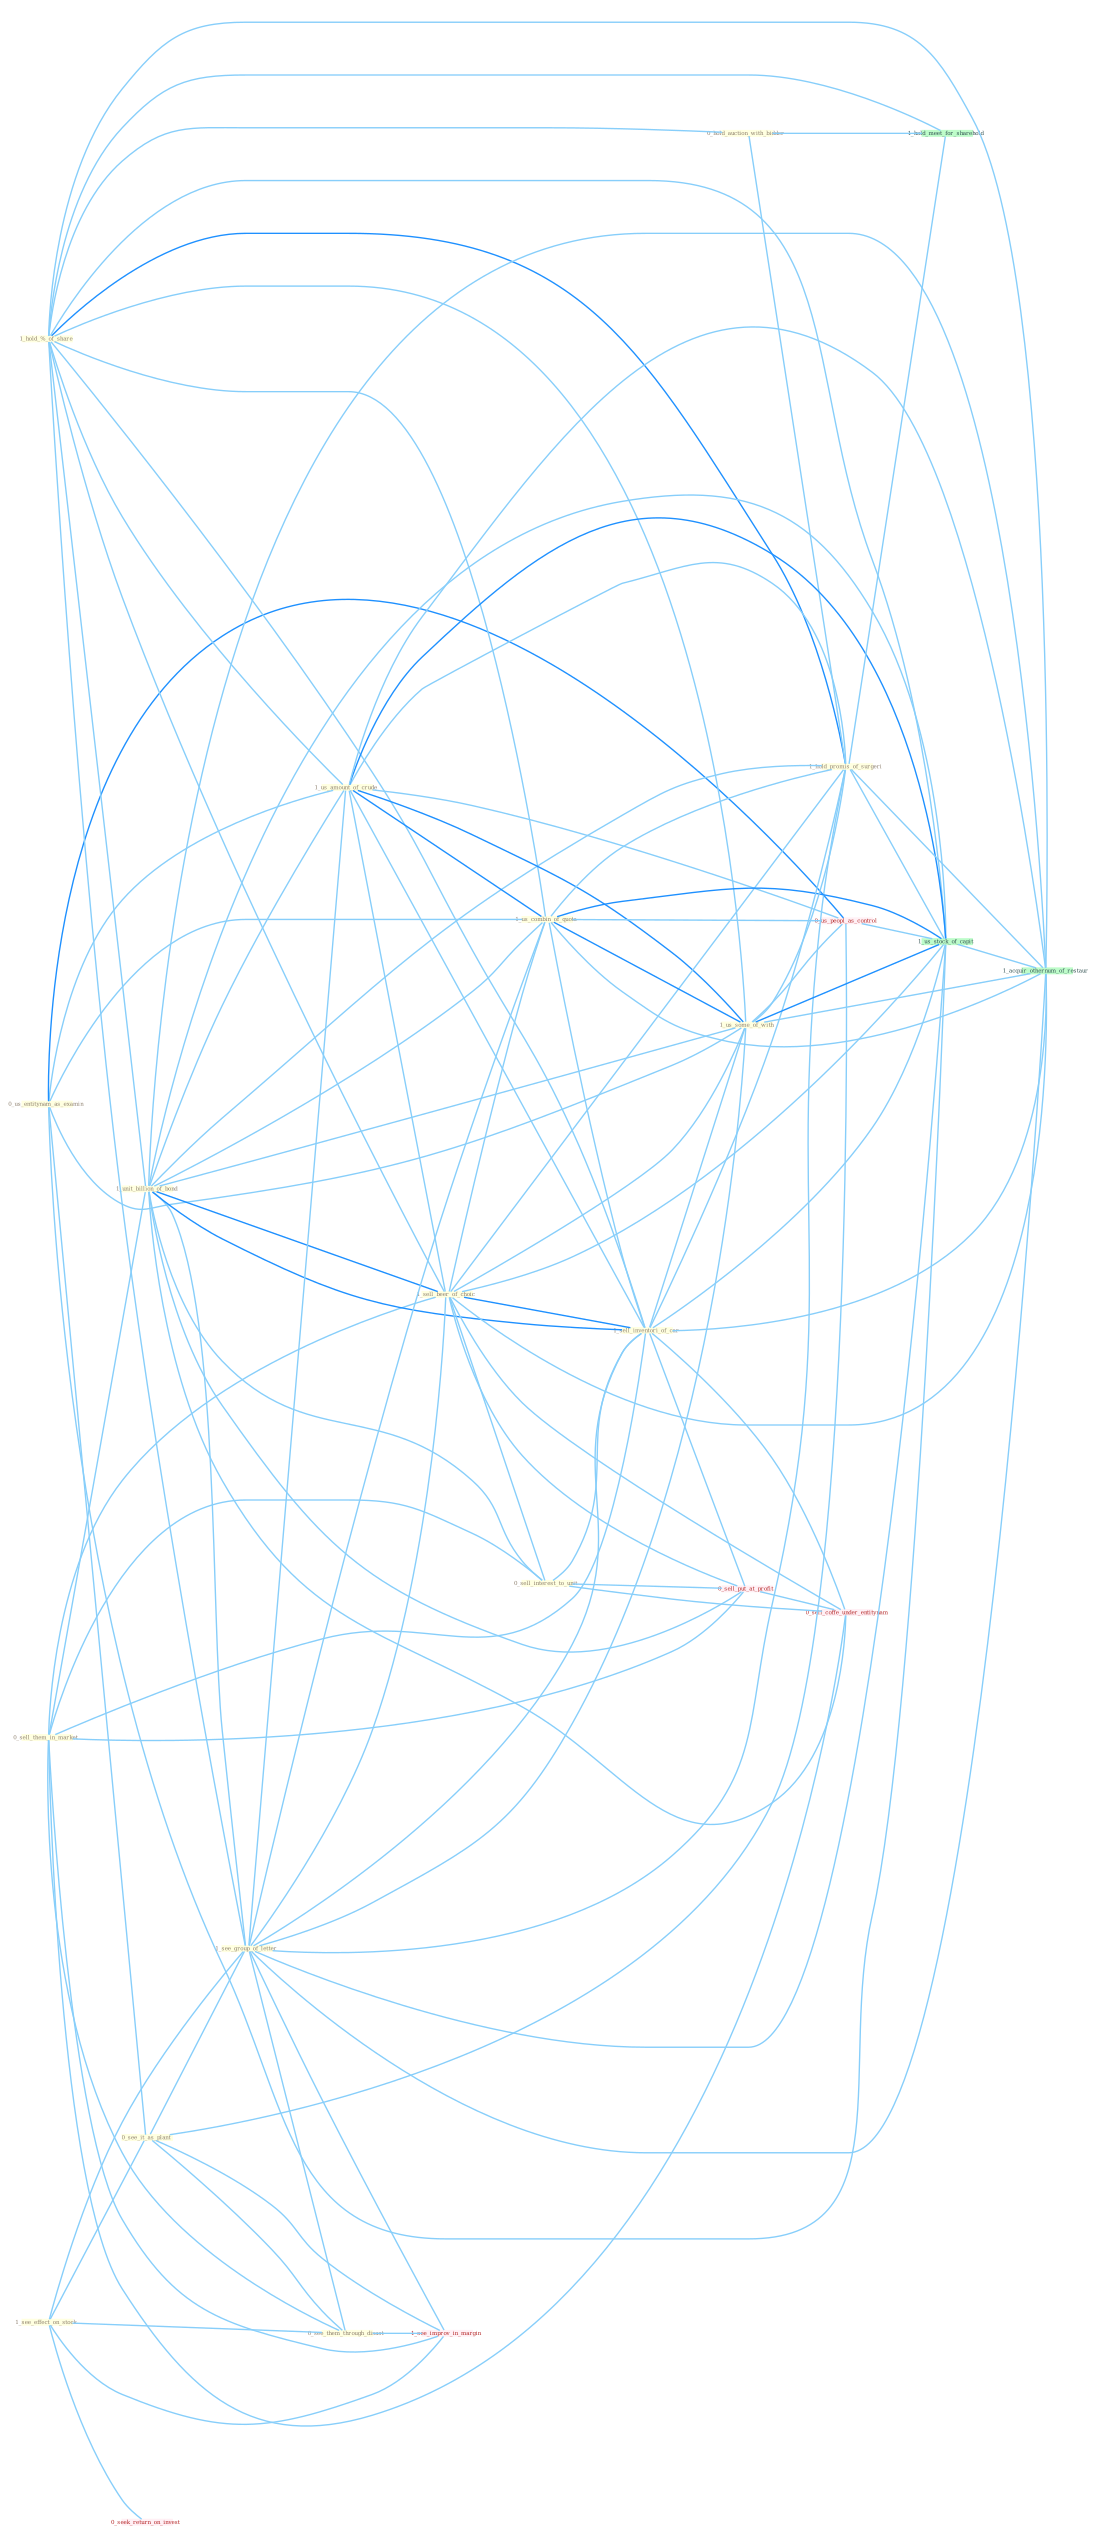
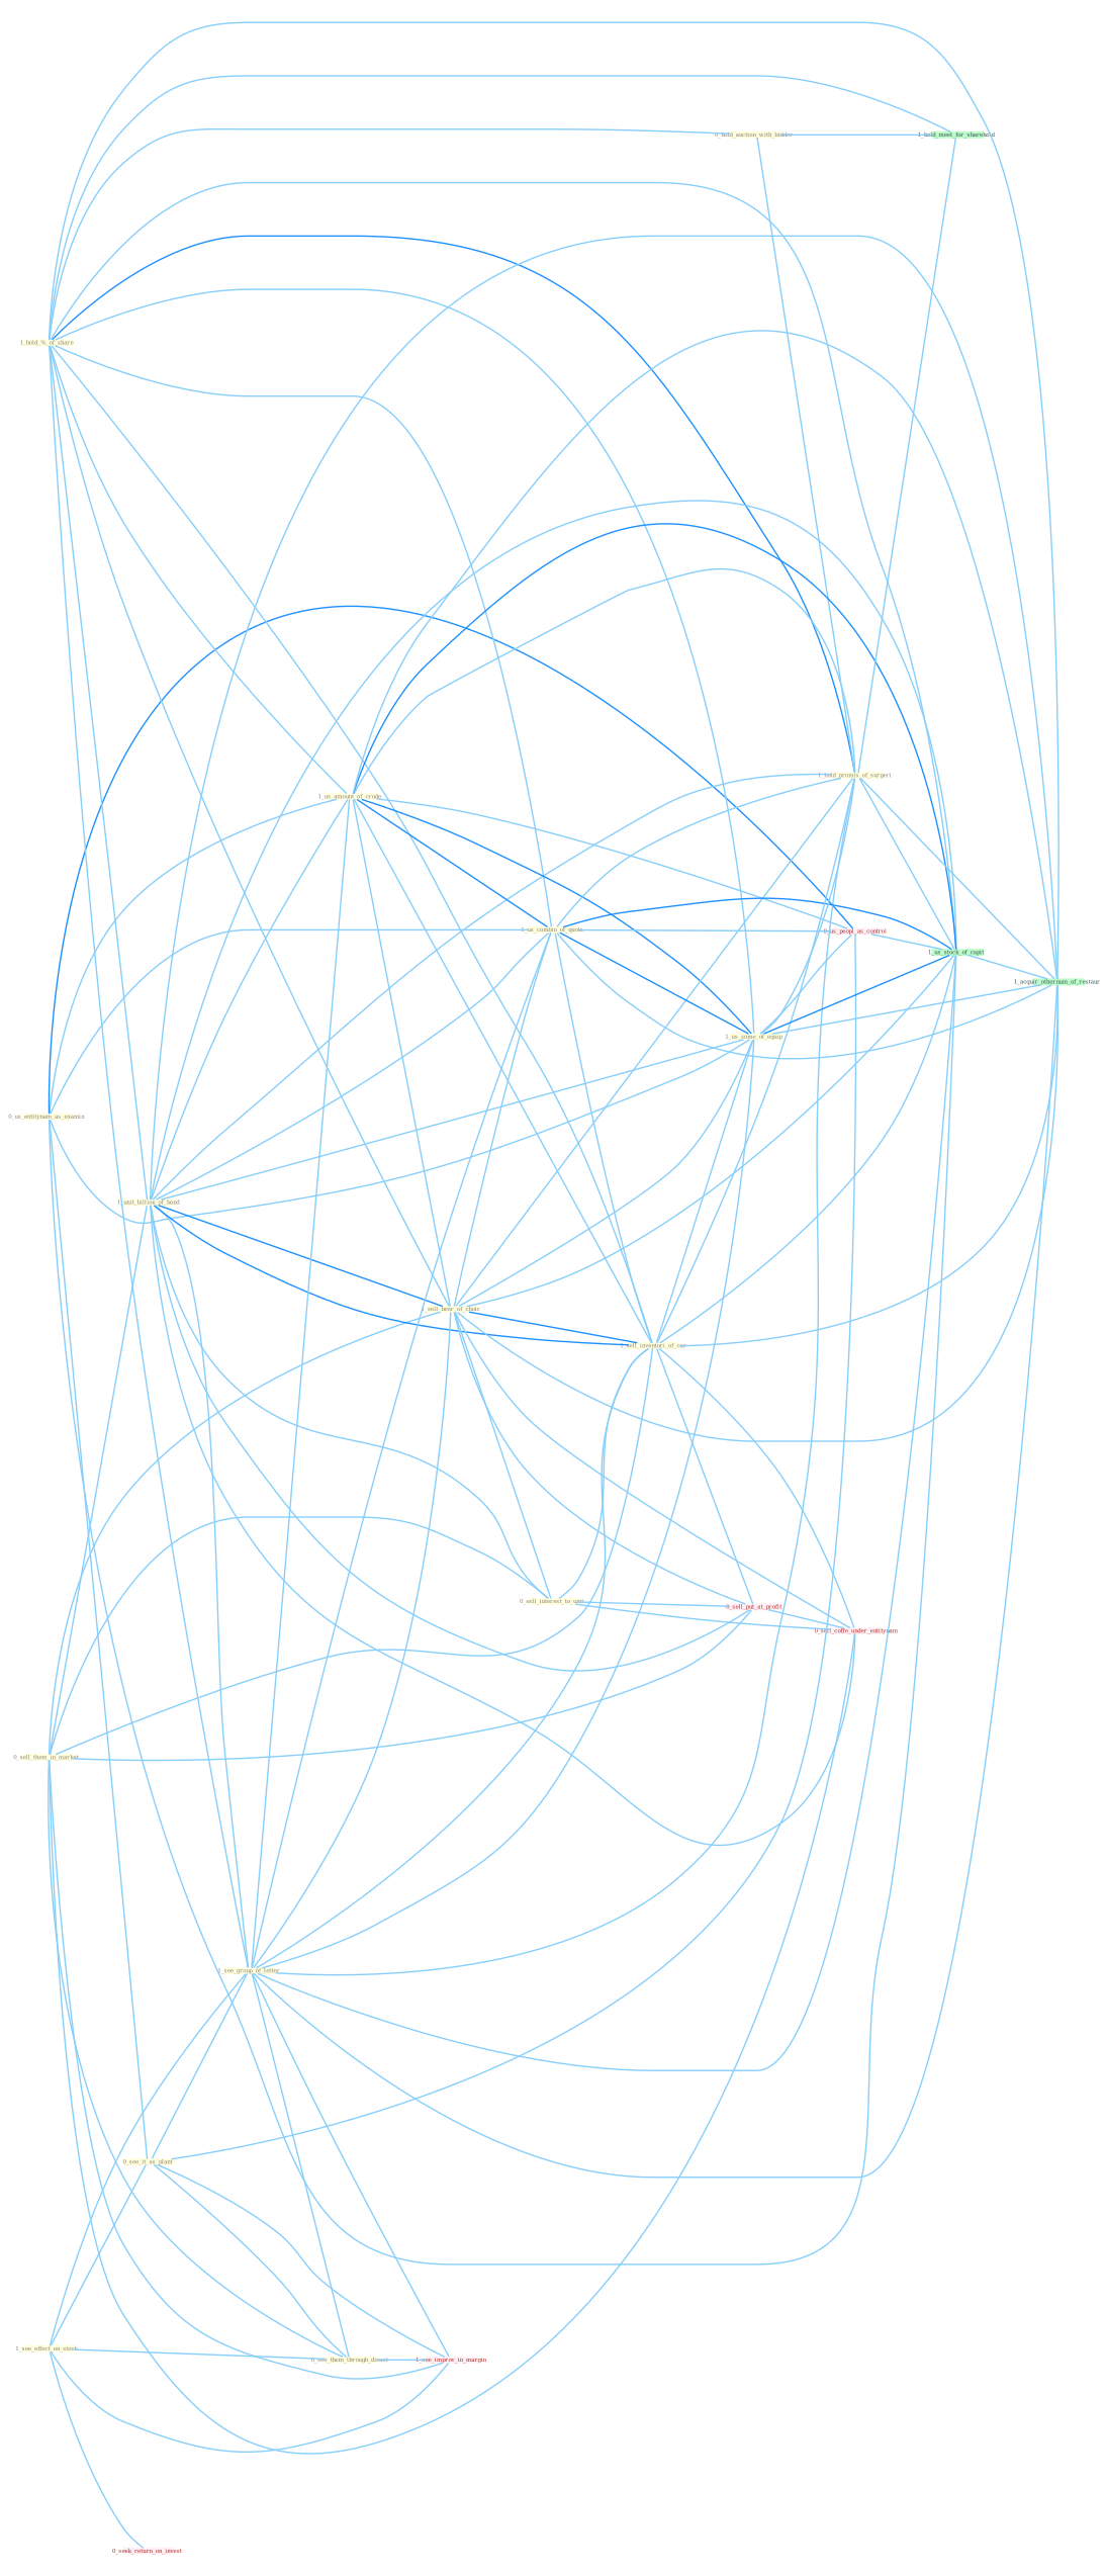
  graph {
    rankdir=LR
    node [color="#ffffe0" fixedsize=true fontcolor="#8b7d6b" fontsize=4 shape=polygon style=filled]
    edge [color="#87cefa" w=1]
    "0_us_entitynam_as_examin " [height=.06 width=.5]
    "1_see_effect_on_stock " [height=.06 width=.5]
    "1_hold_%_of_share " [height=.06 width=.5]
    "0_sell_them_in_market " [height=.06 width=.5]
    "0_hold_auction_with_bidder " [height=.06 width=.5]
    n6 [height=.06 label="1_unit_billion_of_bond" width=.5]
    "0_see_it_as_plant " [height=.06 width=.5]
    "1_see_group_of_letter " [height=.06 width=.5]
    "1_us_amount_of_crude " [height=.06 width=.5]
    "1_sell_beer_of_choic " [height=.06 width=.5]
    "1_us_combin_of_quota " [height=.06 width=.5]
    "0_sell_interest_to_unit " [height=.06 width=.5]
    "1_sell_inventori_of_car " [height=.06 width=.5]
    "0_see_them_through_disast " [height=.06 width=.5]
-   "1_us_some_of_equip " [height=.06 width=.5 label="1_us_some_of_with"]
+   "1_us_some_of_equip " [height=.06 width=.5]
    "1_hold_promis_of_surgeri " [height=.06 width=.5]
    "0_us_peopl_as_control " [color="#fff0f5" fontcolor="#b22222" height=.06 width=.5]
    "0_sell_put_at_profit " [color="#fff0f5" fontcolor="#b22222" height=.06 width=.5]
    "0_seek_return_on_invest " [color="#fff0f5" fontcolor="#b22222" height=.06 width=.5]
    "1_see_improv_in_margin " [color="#fff0f5" fontcolor="#b22222" height=.06 width=.5]
    n21 [color="#fff0f5" fontcolor="#b22222" height=.06 label="0_sell_coffe_under_entitynam" width=.5]
    "1_us_stock_of_capit " [color="#BDFCC9" fontcolor="#2f4f4f" height=.06 width=.5]
    "1_hold_meet_for_sharehold " [color="#BDFCC9" fontcolor="#2f4f4f" height=.06 width=.5]
    "1_acquir_othernum_of_restaur " [color="#BDFCC9" fontcolor="#2f4f4f" height=.06 width=.5]
    subgraph sub_1 {
      "0_us_entitynam_as_examin "
      "1_see_effect_on_stock "
      "1_hold_%_of_share "
      "0_sell_them_in_market "
      "0_hold_auction_with_bidder "
      n6
      "0_see_it_as_plant "
      "1_see_group_of_letter "
      "1_us_amount_of_crude "
      "1_sell_beer_of_choic "
      "1_us_combin_of_quota "
      "0_sell_interest_to_unit "
      "1_sell_inventori_of_car "
      "0_see_them_through_disast "
      "1_us_some_of_equip "
      "1_hold_promis_of_surgeri "
    }
    subgraph sub_2 {
      "0_us_peopl_as_control "
      "0_sell_put_at_profit "
      "0_seek_return_on_invest "
      "1_see_improv_in_margin "
      n21
    }
    "0_us_entitynam_as_examin " -- "0_see_it_as_plant "
    "0_us_entitynam_as_examin " -- "1_us_amount_of_crude "
    "0_us_entitynam_as_examin " -- "1_us_combin_of_quota "
    "0_us_entitynam_as_examin " -- "1_us_some_of_equip "
    "0_us_entitynam_as_examin " -- "0_us_peopl_as_control " [color="#1e90ff" w=2]
    "0_us_entitynam_as_examin " -- "1_us_stock_of_capit "
    "1_see_effect_on_stock " -- "0_see_it_as_plant "
    "1_see_effect_on_stock " -- "1_see_group_of_letter "
    "1_see_effect_on_stock " -- "0_see_them_through_disast "
    "1_see_effect_on_stock " -- "0_seek_return_on_invest "
    "1_see_effect_on_stock " -- "1_see_improv_in_margin "
    "1_hold_%_of_share " -- "0_hold_auction_with_bidder "
    "1_hold_%_of_share " -- n6
    "1_hold_%_of_share " -- "1_see_group_of_letter "
    "1_hold_%_of_share " -- "1_us_amount_of_crude "
    "1_hold_%_of_share " -- "1_sell_beer_of_choic "
    "1_hold_%_of_share " -- "1_us_combin_of_quota "
    "1_hold_%_of_share " -- "1_sell_inventori_of_car "
    "1_hold_%_of_share " -- "1_us_some_of_equip "
    "1_hold_%_of_share " -- "1_hold_promis_of_surgeri " [color="#1e90ff" w=2]
    "1_hold_%_of_share " -- "1_us_stock_of_capit "
    "1_hold_%_of_share " -- "1_hold_meet_for_sharehold "
    "1_hold_%_of_share " -- "1_acquir_othernum_of_restaur "
    "0_sell_them_in_market " -- n6
    "0_sell_them_in_market " -- "1_sell_beer_of_choic "
    "0_sell_them_in_market " -- "0_sell_interest_to_unit "
    "0_sell_them_in_market " -- "1_sell_inventori_of_car "
    "0_sell_them_in_market " -- "0_see_them_through_disast "
    "0_sell_them_in_market " -- "0_sell_put_at_profit "
    "0_sell_them_in_market " -- "1_see_improv_in_margin "
    "0_sell_them_in_market " -- n21
    "0_hold_auction_with_bidder " -- "1_hold_promis_of_surgeri "
    "0_hold_auction_with_bidder " -- "1_hold_meet_for_sharehold "
    n6 -- "1_see_group_of_letter "
    n6 -- "1_us_amount_of_crude "
    n6 -- "1_sell_beer_of_choic " [color="#1e90ff" w=2]
    n6 -- "1_us_combin_of_quota "
    n6 -- "0_sell_interest_to_unit "
    n6 -- "1_sell_inventori_of_car " [color="#1e90ff" w=2]
    n6 -- "1_us_some_of_equip "
    n6 -- "1_hold_promis_of_surgeri "
    n6 -- "0_sell_put_at_profit "
    n6 -- n21
    n6 -- "1_us_stock_of_capit "
    n6 -- "1_acquir_othernum_of_restaur "
    "0_see_it_as_plant " -- "1_see_group_of_letter "
    "0_see_it_as_plant " -- "0_see_them_through_disast "
    "0_see_it_as_plant " -- "0_us_peopl_as_control "
    "0_see_it_as_plant " -- "1_see_improv_in_margin "
    "1_see_group_of_letter " -- "1_us_amount_of_crude "
    "1_see_group_of_letter " -- "1_sell_beer_of_choic "
    "1_see_group_of_letter " -- "1_us_combin_of_quota "
    "1_see_group_of_letter " -- "1_sell_inventori_of_car "
    "1_see_group_of_letter " -- "0_see_them_through_disast "
    "1_see_group_of_letter " -- "1_us_some_of_equip "
    "1_see_group_of_letter " -- "1_hold_promis_of_surgeri "
    "1_see_group_of_letter " -- "1_see_improv_in_margin "
    "1_see_group_of_letter " -- "1_us_stock_of_capit "
    "1_see_group_of_letter " -- "1_acquir_othernum_of_restaur "
    "1_us_amount_of_crude " -- "1_sell_beer_of_choic "
    "1_us_amount_of_crude " -- "1_us_combin_of_quota " [color="#1e90ff" w=2]
    "1_us_amount_of_crude " -- "1_sell_inventori_of_car "
    "1_us_amount_of_crude " -- "1_us_some_of_equip " [color="#1e90ff" w=2]
    "1_us_amount_of_crude " -- "1_hold_promis_of_surgeri "
    "1_us_amount_of_crude " -- "0_us_peopl_as_control "
    "1_us_amount_of_crude " -- "1_us_stock_of_capit " [color="#1e90ff" w=2]
    "1_us_amount_of_crude " -- "1_acquir_othernum_of_restaur "
    "1_sell_beer_of_choic " -- "1_us_combin_of_quota "
    "1_sell_beer_of_choic " -- "0_sell_interest_to_unit "
    "1_sell_beer_of_choic " -- "1_sell_inventori_of_car " [color="#1e90ff" w=2]
    "1_sell_beer_of_choic " -- "1_us_some_of_equip "
    "1_sell_beer_of_choic " -- "1_hold_promis_of_surgeri "
    "1_sell_beer_of_choic " -- "0_sell_put_at_profit "
    "1_sell_beer_of_choic " -- n21
    "1_sell_beer_of_choic " -- "1_us_stock_of_capit "
    "1_sell_beer_of_choic " -- "1_acquir_othernum_of_restaur "
    "1_us_combin_of_quota " -- "1_sell_inventori_of_car "
    "1_us_combin_of_quota " -- "1_us_some_of_equip " [color="#1e90ff" w=2]
    "1_us_combin_of_quota " -- "1_hold_promis_of_surgeri "
    "1_us_combin_of_quota " -- "0_us_peopl_as_control "
    "1_us_combin_of_quota " -- "1_us_stock_of_capit " [color="#1e90ff" w=2]
    "1_us_combin_of_quota " -- "1_acquir_othernum_of_restaur "
    "0_sell_interest_to_unit " -- "1_sell_inventori_of_car "
    "0_sell_interest_to_unit " -- "0_sell_put_at_profit "
    "0_sell_interest_to_unit " -- n21
    "1_sell_inventori_of_car " -- "1_us_some_of_equip "
    "1_sell_inventori_of_car " -- "1_hold_promis_of_surgeri "
    "1_sell_inventori_of_car " -- "0_sell_put_at_profit "
    "1_sell_inventori_of_car " -- n21
    "1_sell_inventori_of_car " -- "1_us_stock_of_capit "
    "1_sell_inventori_of_car " -- "1_acquir_othernum_of_restaur "
    "0_see_them_through_disast " -- "1_see_improv_in_margin "
    "1_us_some_of_equip " -- "1_hold_promis_of_surgeri "
    "1_us_some_of_equip " -- "0_us_peopl_as_control "
    "1_us_some_of_equip " -- "1_us_stock_of_capit " [color="#1e90ff" w=2]
    "1_us_some_of_equip " -- "1_acquir_othernum_of_restaur "
    "1_hold_promis_of_surgeri " -- "1_us_stock_of_capit "
    "1_hold_promis_of_surgeri " -- "1_hold_meet_for_sharehold "
    "1_hold_promis_of_surgeri " -- "1_acquir_othernum_of_restaur "
    "0_us_peopl_as_control " -- "1_us_stock_of_capit "
    "0_sell_put_at_profit " -- n21
    "1_us_stock_of_capit " -- "1_acquir_othernum_of_restaur "
  }
